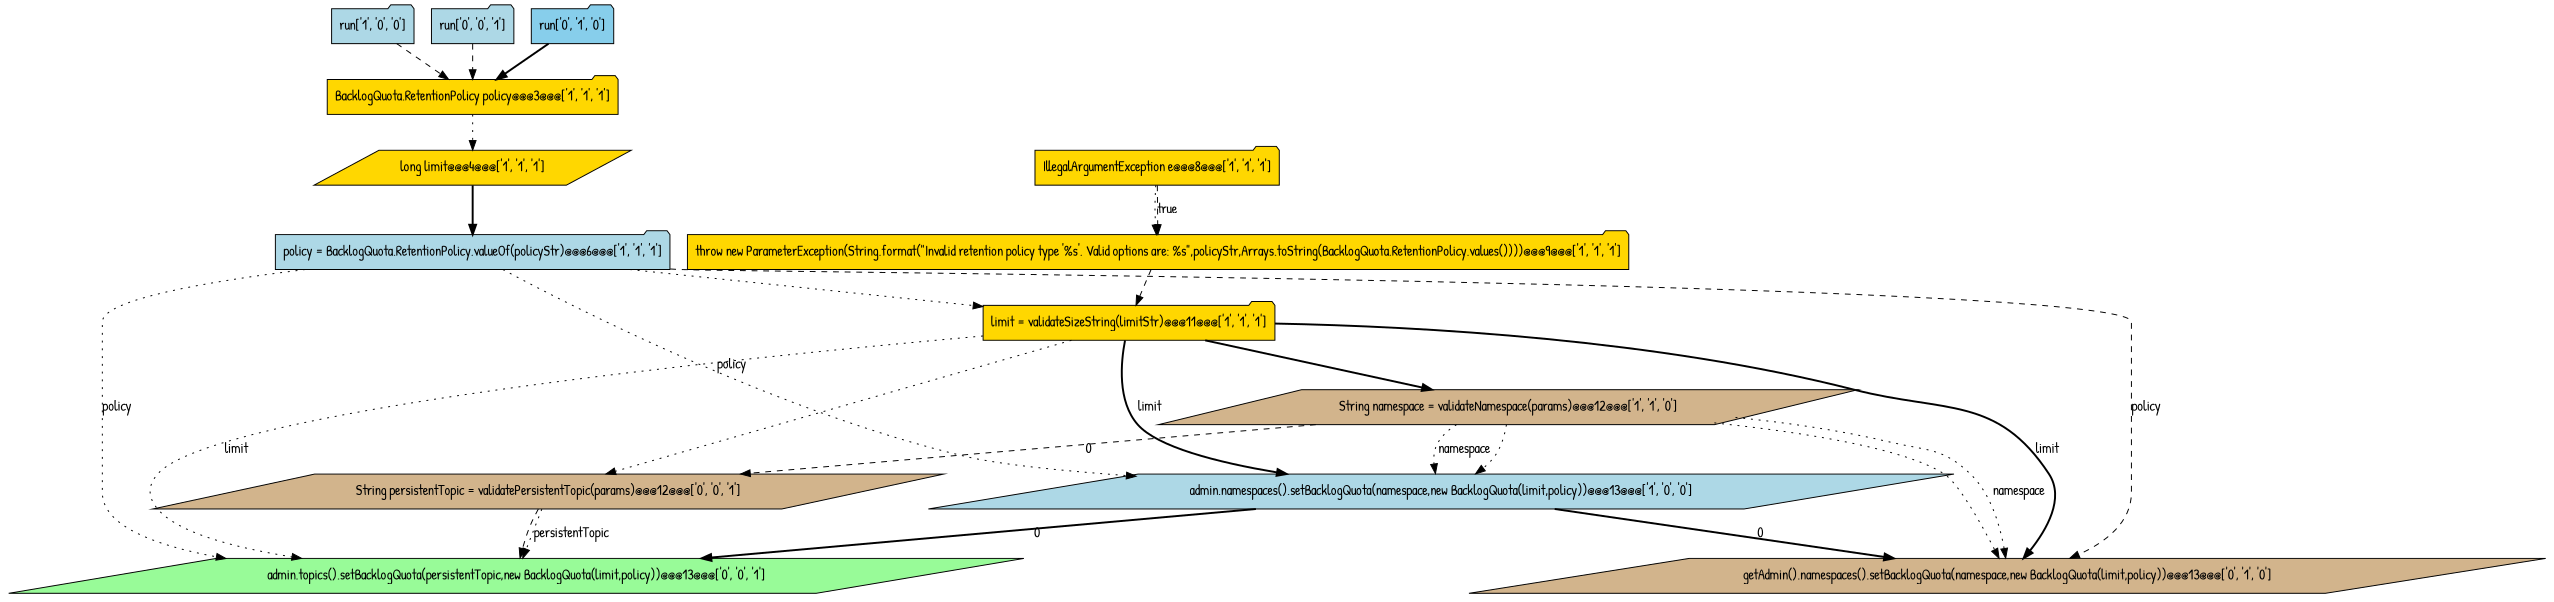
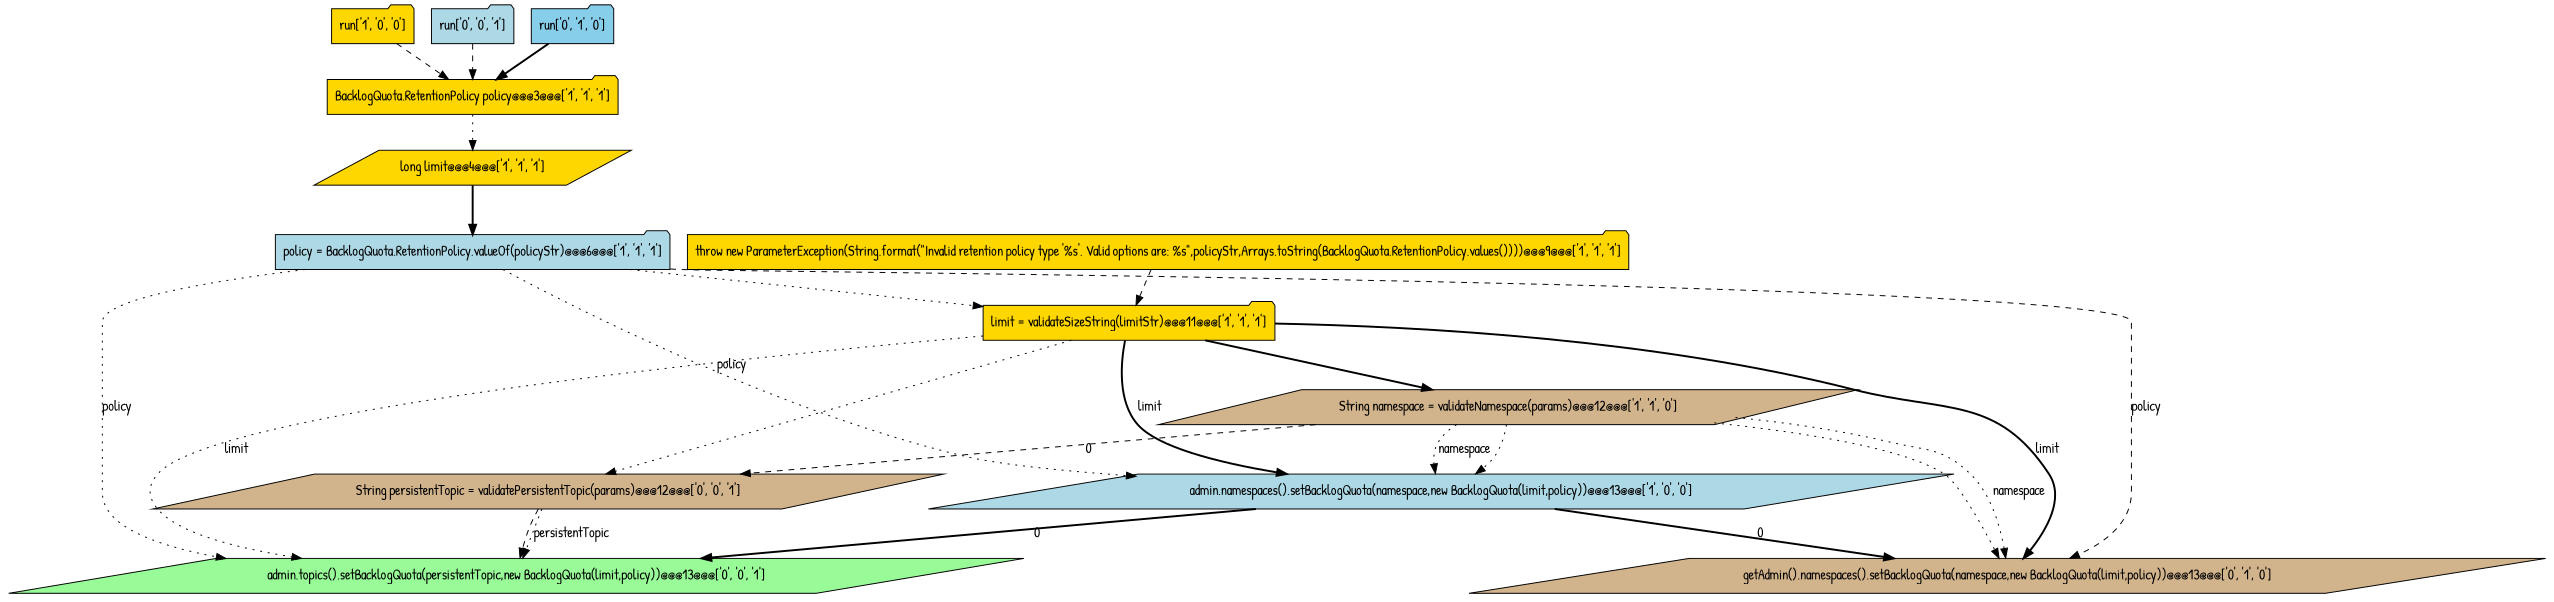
  digraph {
    fontname="Patrick Hand"
    node [fillcolor=gold fontname="Patrick Hand" shape=folder style=filled]
    edge [fontname="Patrick Hand" style=dotted]
    n1 [fillcolor=lightblue label="policy = BacklogQuota.RetentionPolicy.valueOf(policyStr)@@@6@@@['1', '1', '1']"]
    n2 [fillcolor=palegreen label="admin.topics().setBacklogQuota(persistentTopic,new BacklogQuota(limit,policy))@@@13@@@['0', '0', '1']" shape=parallelogram]
    n3 [fillcolor=lightblue label="admin.namespaces().setBacklogQuota(namespace,new BacklogQuota(limit,policy))@@@13@@@['1', '0', '0']" shape=parallelogram]
    n4 [label="limit = validateSizeString(limitStr)@@@11@@@['1', '1', '1']"]
    n5 [fillcolor=tan label="getAdmin().namespaces().setBacklogQuota(namespace,new BacklogQuota(limit,policy))@@@13@@@['0', '1', '0']" shape=parallelogram]
    n6 [fillcolor=tan label="String namespace = validateNamespace(params)@@@12@@@['1', '1', '0']" shape=parallelogram]
    n7 [fillcolor=tan label="String persistentTopic = validatePersistentTopic(params)@@@12@@@['0', '0', '1']" shape=parallelogram]
-   n8 [label="IllegalArgumentException e@@@8@@@['1', '1', '1']"]
    n9 [label="throw new ParameterException(String.format(\"Invalid retention policy type '%s'. Valid options are: %s\",policyStr,Arrays.toString(BacklogQuota.RetentionPolicy.values())))@@@9@@@['1', '1', '1']"]
    n10 [label="BacklogQuota.RetentionPolicy policy@@@3@@@['1', '1', '1']"]
    n11 [label="long limit@@@4@@@['1', '1', '1']" shape=parallelogram]
-   n12 [fillcolor=lightblue label="run['1', '0', '0']"]
+   n12 [label="run['1', '0', '0']"]
    n13 [fillcolor=lightblue label="run['0', '0', '1']"]
    n14 [fillcolor=skyblue label="run['0', '1', '0']"]
    n1 -> n2 [label=policy]
    n1 -> n3 [label=policy]
    n1 -> n4
    n1 -> n5 [label=policy style=dashed]
    n3 -> n2 [label=0 style=bold]
    n3 -> n5 [label=0 style=bold]
    n4 -> n2 [label=limit]
    n4 -> n3 [label=limit style=bold]
    n4 -> n5 [label=limit style=bold]
    n4 -> n6 [style=bold]
    n4 -> n7
    n6 -> n3
    n6 -> n3 [label=namespace]
    n6 -> n5
    n6 -> n5 [label=namespace]
    n6 -> n7 [label=0 style=dashed]
    n7 -> n2 [style=dashed]
    n7 -> n2 [label=persistentTopic]
-   n8 -> n9
-   n8 -> n9 [label=true style=dashed]
    n9 -> n4 [style=dashed]
    n10 -> n11
    n11 -> n1 [style=bold]
    n12 -> n10 [style=dashed]
    n13 -> n10 [style=dashed]
    n14 -> n10 [style=bold]
  }
